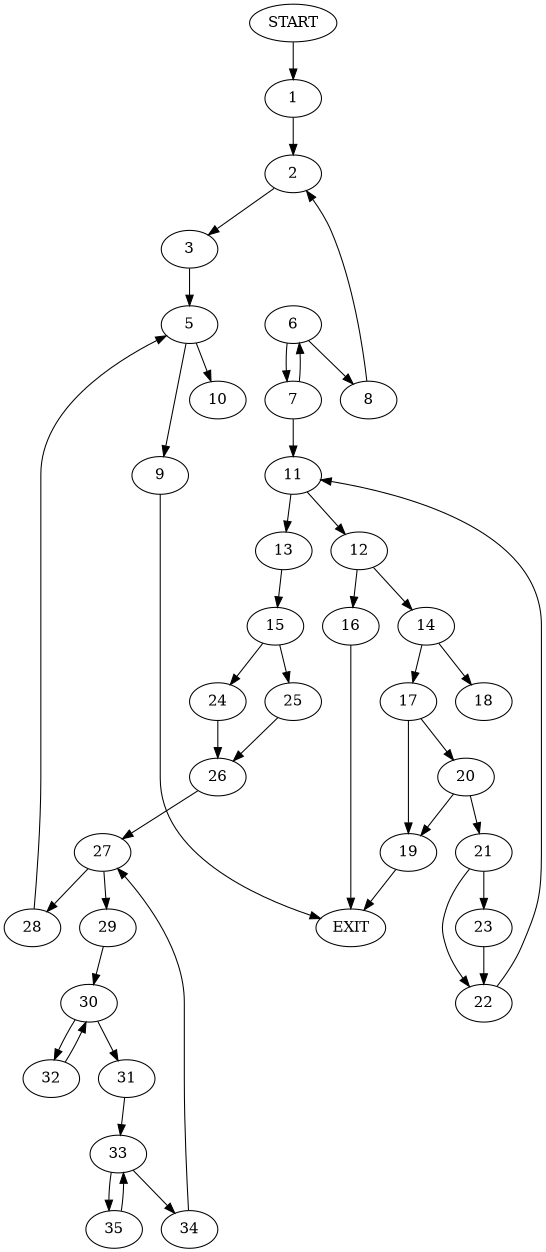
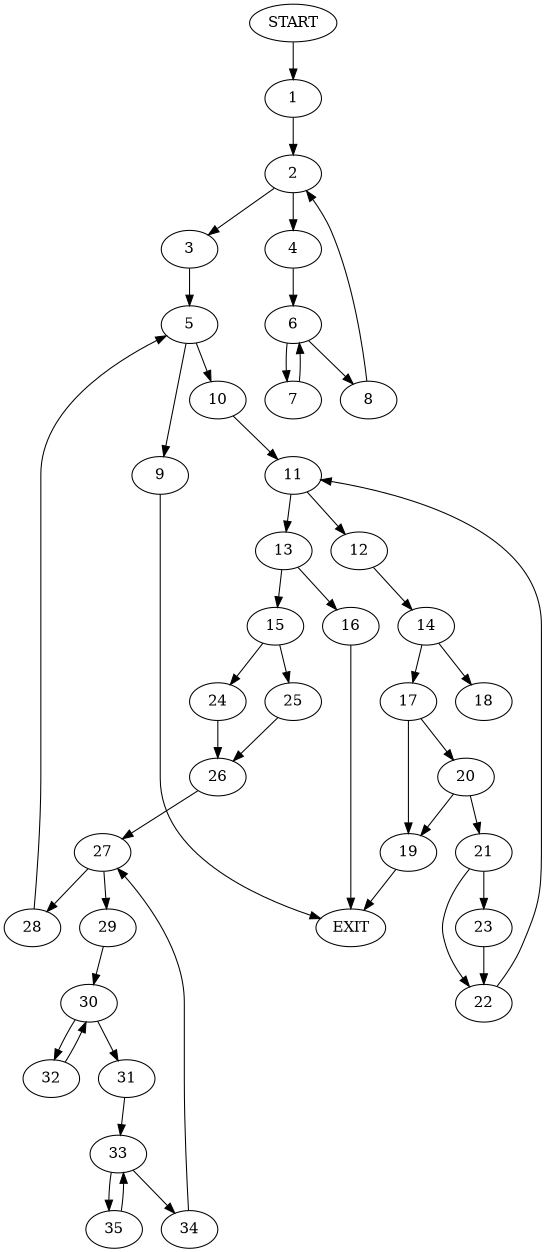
  digraph {
    n1 [label=START]
    1
    2
    n4 [label=EXIT]
    3
+   4
    5
    6
    9
    10
    7
    8
    11
    12
    13
    14
    15
    16
    17
    18
    24
    25
    19
    20
    26
    21
    22
    23
    27
    28
    29
    30
    31
    32
    33
    34
    35
    n1 -> 1
    1 -> 2
    2 -> 3
+   2 -> 4
    3 -> 5
+   4 -> 6
    5 -> 9
    5 -> 10
    6 -> 7
    6 -> 8
    9 -> n4
-   7 -> 11
+   10 -> 11
    7 -> 6
    8 -> 2
    11 -> 12
    11 -> 13
    12 -> 14
    13 -> 15
-   12 -> 16
+   13 -> 16
    14 -> 17
    14 -> 18
    15 -> 24
    15 -> 25
    16 -> n4
    17 -> 19
    17 -> 20
    24 -> 26
    25 -> 26
    19 -> n4
    20 -> 19
    20 -> 21
    26 -> 27
    21 -> 22
    21 -> 23
    22 -> 11
    23 -> 22
    27 -> 28
    27 -> 29
    28 -> 5
    29 -> 30
    30 -> 31
    30 -> 32
    31 -> 33
    32 -> 30
    33 -> 34
    33 -> 35
    34 -> 27
    35 -> 33
  }
